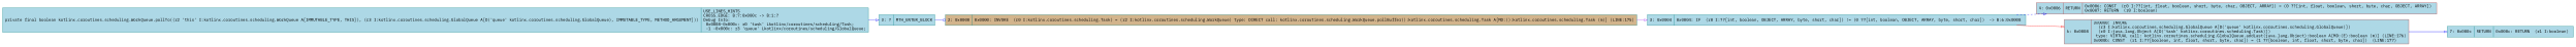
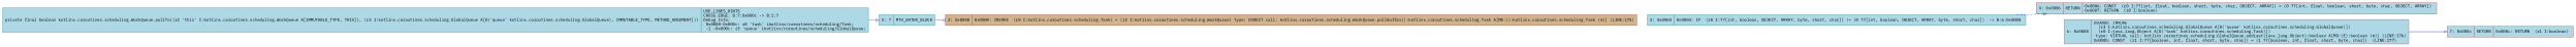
  digraph {
    fontname="IBM Plex Mono"
    rankdir=LR
    node [color=teal fillcolor=lightblue fontname="IBM Plex Mono" shape=record style=filled]
    edge [arrowhead=onormal color=blue fontname="IBM Plex Mono"]
    n1 [label="{0\:\ ?|MTH_ENTER_BLOCK\l}"]
-   n2 [fillcolor=tan label="{2\:\ 0x0000|0x0000: INVOKE  (r0 I:kotlinx.coroutines.scheduling.Task) = (r2 I:kotlinx.coroutines.scheduling.WorkQueue) type: DIRECT call: kotlinx.coroutines.scheduling.WorkQueue.pollBuffer():kotlinx.coroutines.scheduling.Task A[MD:():kotlinx.coroutines.scheduling.Task (m)] (LINE:175)\l}"]
+   n2 [color=brown fillcolor=tan label="{2\:\ 0x0000|0x0000: INVOKE  (r0 I:kotlinx.coroutines.scheduling.Task) = (r2 I:kotlinx.coroutines.scheduling.WorkQueue) type: DIRECT call: kotlinx.coroutines.scheduling.WorkQueue.pollBuffer():kotlinx.coroutines.scheduling.Task A[MD:():kotlinx.coroutines.scheduling.Task (m)] (LINE:175)\l}"]
    n3 [label="{3\:\ 0x0004|0x0004: IF  (r0 I:??[int, boolean, OBJECT, ARRAY, byte, short, char]) != (0 ??[int, boolean, OBJECT, ARRAY, byte, short, char])  \-\> B:6:0x0008 \l}"]
    n4 [color=brown label="{4\:\ 0x0006|RETURN\l|0x0006: CONST  (r0 I:??[int, float, boolean, short, byte, char, OBJECT, ARRAY]) = (0 ??[int, float, boolean, short, byte, char, OBJECT, ARRAY]) \l0x0007: RETURN  (r0 I:boolean) \l}"]
    n5 [color=brown label="{6\:\ 0x0008|0x0008: INVOKE  \l  (r3 I:kotlinx.coroutines.scheduling.GlobalQueue A[D('queue' kotlinx.coroutines.scheduling.GlobalQueue)])\l  (r0 I:java.lang.Object A[D('task' kotlinx.coroutines.scheduling.Task)])\l type: VIRTUAL call: kotlinx.coroutines.scheduling.GlobalQueue.addLast(java.lang.Object):boolean A[MD:(E):boolean (m)] (LINE:176)\l0x000b: CONST  (r1 I:??[boolean, int, float, short, byte, char]) = (1 ??[boolean, int, float, short, byte, char])  (LINE:177)\l}"]
-   n6 [label="{7\:\ 0x000c|RETURN\l|0x000c: RETURN  (r1 I:boolean) \l}"]
+   n6 [color=brown label="{7\:\ 0x000c|RETURN\l|0x000c: RETURN  (r1 I:boolean) \l}"]
    n7 [label="{private final boolean kotlinx.coroutines.scheduling.WorkQueue.pollTo((r2 'this' I:kotlinx.coroutines.scheduling.WorkQueue A[IMMUTABLE_TYPE, THIS]), (r3 I:kotlinx.coroutines.scheduling.GlobalQueue A[D('queue' kotlinx.coroutines.scheduling.GlobalQueue), IMMUTABLE_TYPE, METHOD_ARGUMENT]))  | USE_LINES_HINTS\lCROSS_EDGE: B:7:0x000c \-\> B:1:?\lDebug Info:\l  0x0008\-0x000c: r0 'task' Lkotlinx\/coroutines\/scheduling\/Task;\l  \-1 \-0x000c: r3 'queue' Lkotlinx\/coroutines\/scheduling\/GlobalQueue;\l}"]
    n1 -> n2 [arrowhead=odot]
-   n2 -> n3 [color=purple]
    n3 -> n4 [style=dashed]
-   n3 -> n5 [color=red]
    n5 -> n6
    n7 -> n1
  }
